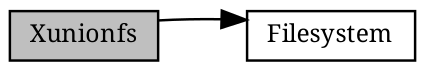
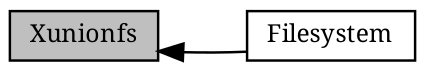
  digraph {
    rankdir=LR
    fontname="Noto Serif"
    node [color=black fontname="Noto Serif" fontsize=10 shape=record style=filled]
    n1 [fillcolor=grey75 fontcolor=black height=0.2 label=Xunionfs width=0.4]
    n2 [fillcolor=white height=0.2 label=Filesystem width=0.4]
-   n2 -> n1 [dir=back fontname="Noto Serif" fontsize=10 labelfontname=Helvetica labelfontsize=10 shape=plaintext style=solid]
+   n1 -> n2 [dir=back fontname="Noto Serif" fontsize=10 labelfontname=Helvetica labelfontsize=10 shape=plaintext style=solid]
  }
